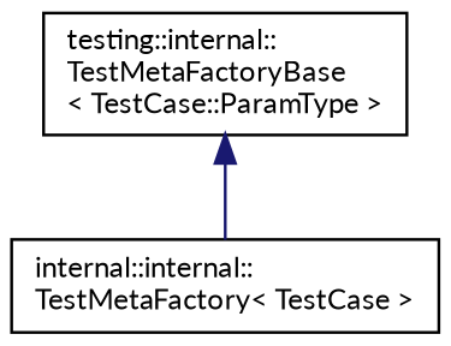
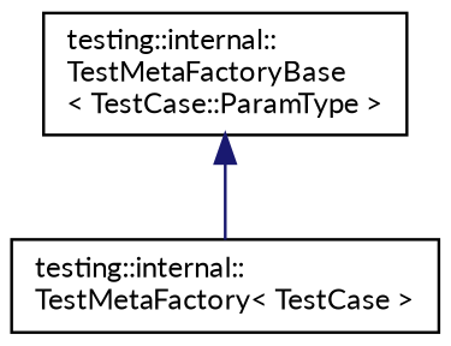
  digraph {
    rankdir=TB
    fontname=Lato
    node [color=black fillcolor=white fontname=Lato fontsize=10 shape=record style=filled]
    n1 [height=0.2 label="testing::internal::\lTestMetaFactoryBase\l\< TestCase::ParamType \>" width=0.4]
-   n2 [height=0.2 label="internal::internal::\lTestMetaFactory\< TestCase \>" width=0.4]
+   n2 [height=0.2 label="testing::internal::\lTestMetaFactory\< TestCase \>" width=0.4]
    n1 -> n2 [color=midnightblue dir=back fontname=Lato fontsize=10 labelfontname=Helvetica labelfontsize=10 style=solid]
  }
